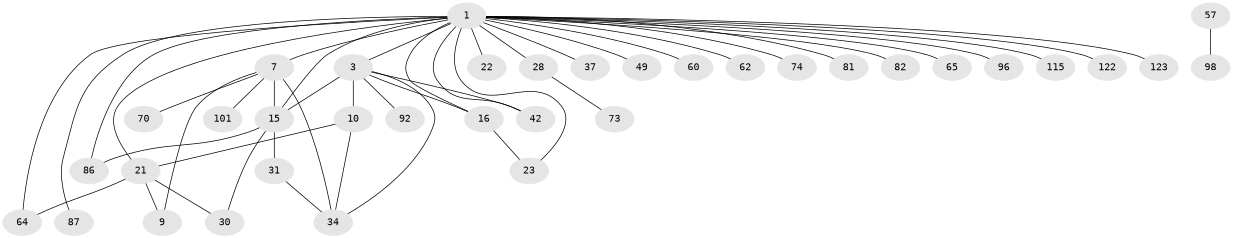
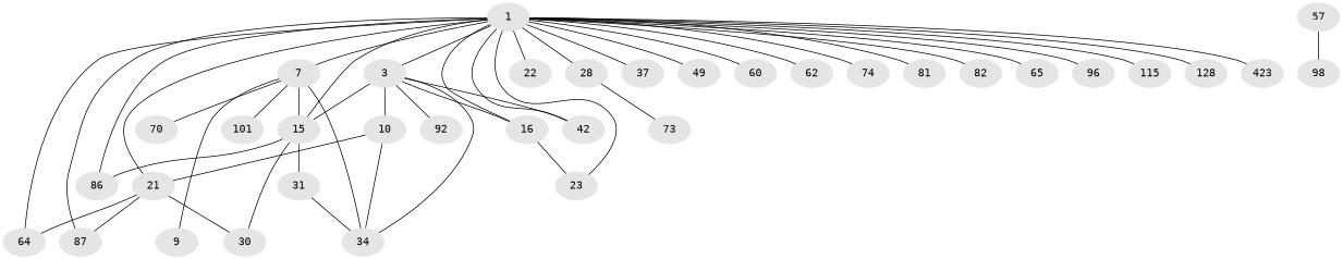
  graph {
    fontname="DejaVu Sans Mono"
    node [color=gray90 fontname="DejaVu Sans Mono" style=filled]
    edge [fontname="DejaVu Sans Mono"]
    1 [super="+38+8+2+44+4+50"]
    3 [super="+14+85"]
    7 [super="+26+13+29+39"]
    15 [super="+35+18+46"]
    16 [super="+97"]
    21 [super="+52+33"]
    22 [super="+58+93"]
    23 [super="+59"]
    28 [super="+45+83"]
    37
    42 [super="+78+94+76"]
    49
    60 [super="+102"]
    62 [super="+110"]
    64 [super="+67+111+90"]
    74 [super="+112"]
    81
    82
    86
    n20 [label=65 super="+104"]
    96
    115
-   122
-   123
+   122 [label=128]
+   123 [label=423]
    87
    10 [super="+47"]
    34 [super="+71"]
    92
    9
    70
    101
    30 [super="+66"]
    31 [super="+80+53"]
    73
    57 [super="+79"]
    98
    1 -- 3 [weight=2]
    1 -- 7 [weight=2]
    1 -- 15 [weight=2]
    1 -- 16
    1 -- 21 [weight=2]
    1 -- 22
    1 -- 23
    1 -- 28
    1 -- 37
    1 -- 42
    1 -- 49
    1 -- 60 [weight=2]
    1 -- 62
    1 -- 64
    1 -- 74 [weight=2]
    1 -- 81
    1 -- 82
    1 -- 86 [weight=2]
    1 -- n20
    1 -- 96
    1 -- 115
    1 -- 122
    1 -- 123
    1 -- 87 [weight=2]
    3 -- 15
    3 -- 16
    3 -- 42
    3 -- 10
    3 -- 34
    3 -- 92
    7 -- 15
    7 -- 34
    7 -- 9
    7 -- 70
    7 -- 101
    15 -- 86
    15 -- 30
    15 -- 31
    16 -- 23
    21 -- 64
-   21 -- 9
+   21 -- 87
    21 -- 30
    28 -- 73
    10 -- 21
    10 -- 34
    31 -- 34
    57 -- 98
  }
